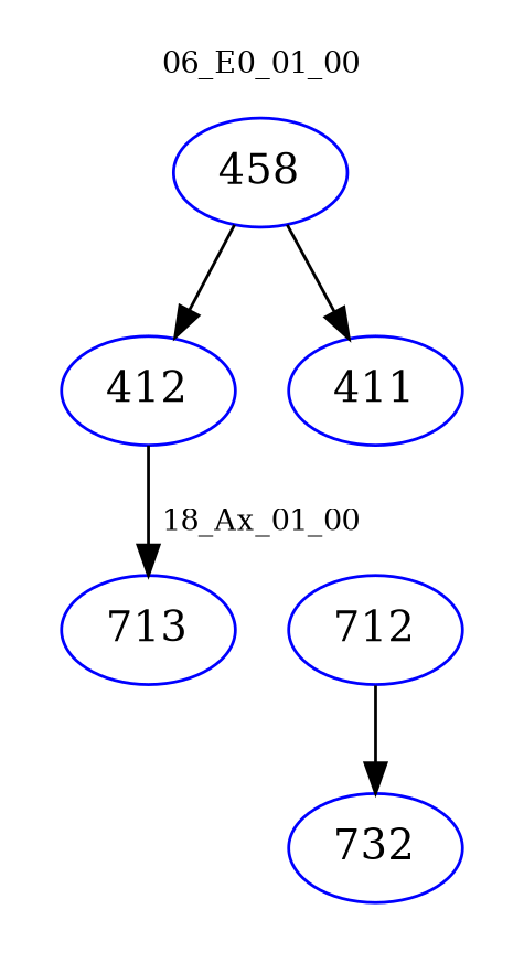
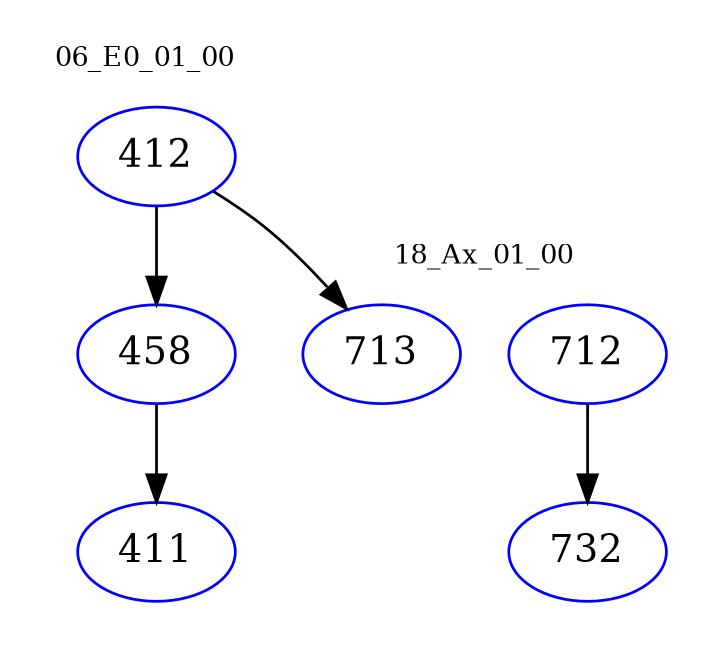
  digraph {
    node [color=blue]
    edge [color=black]
    n1 [label=712]
    n2 [label=732]
    n3 [label=713]
    n4 [label=458]
    n5 [label=412]
    n6 [label=411]
    subgraph cluster_1 {
      color=white
      fontsize=10
      label="18_Ax_01_00"
      n1
      n2
      n3
    }
    subgraph cluster_2 {
      color=white
      fontsize=10
      label="06_E0_01_00"
      n4
      n5
      n6
    }
    n1 -> n2
-   n4 -> n5
+   n5 -> n4
    n4 -> n6
    n5 -> n3
  }
